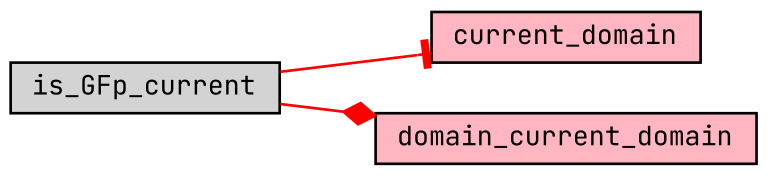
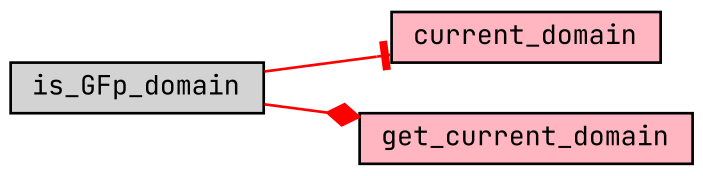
  digraph {
    fontname="JetBrains Mono"
    rankdir=LR
    node [color=black fillcolor=lightpink fontname="JetBrains Mono" fontsize=10 shape=record style=filled]
    edge [color=red fontname="JetBrains Mono" fontsize=10 labelfontname=Helvetica labelfontsize=10 style=solid]
-   n1 [fillcolor=lightgrey fontcolor=black height=0.2 label=is_GFp_current width=0.4]
+   n1 [fillcolor=lightgrey fontcolor=black height=0.2 label=is_GFp_domain width=0.4]
    n2 [height=0.2 label=current_domain width=0.4]
-   n3 [height=0.2 label=domain_current_domain width=0.4]
+   n3 [height=0.2 label=get_current_domain width=0.4]
    n1 -> n2 [arrowhead=tee]
    n1 -> n3 [arrowhead=diamond]
  }
